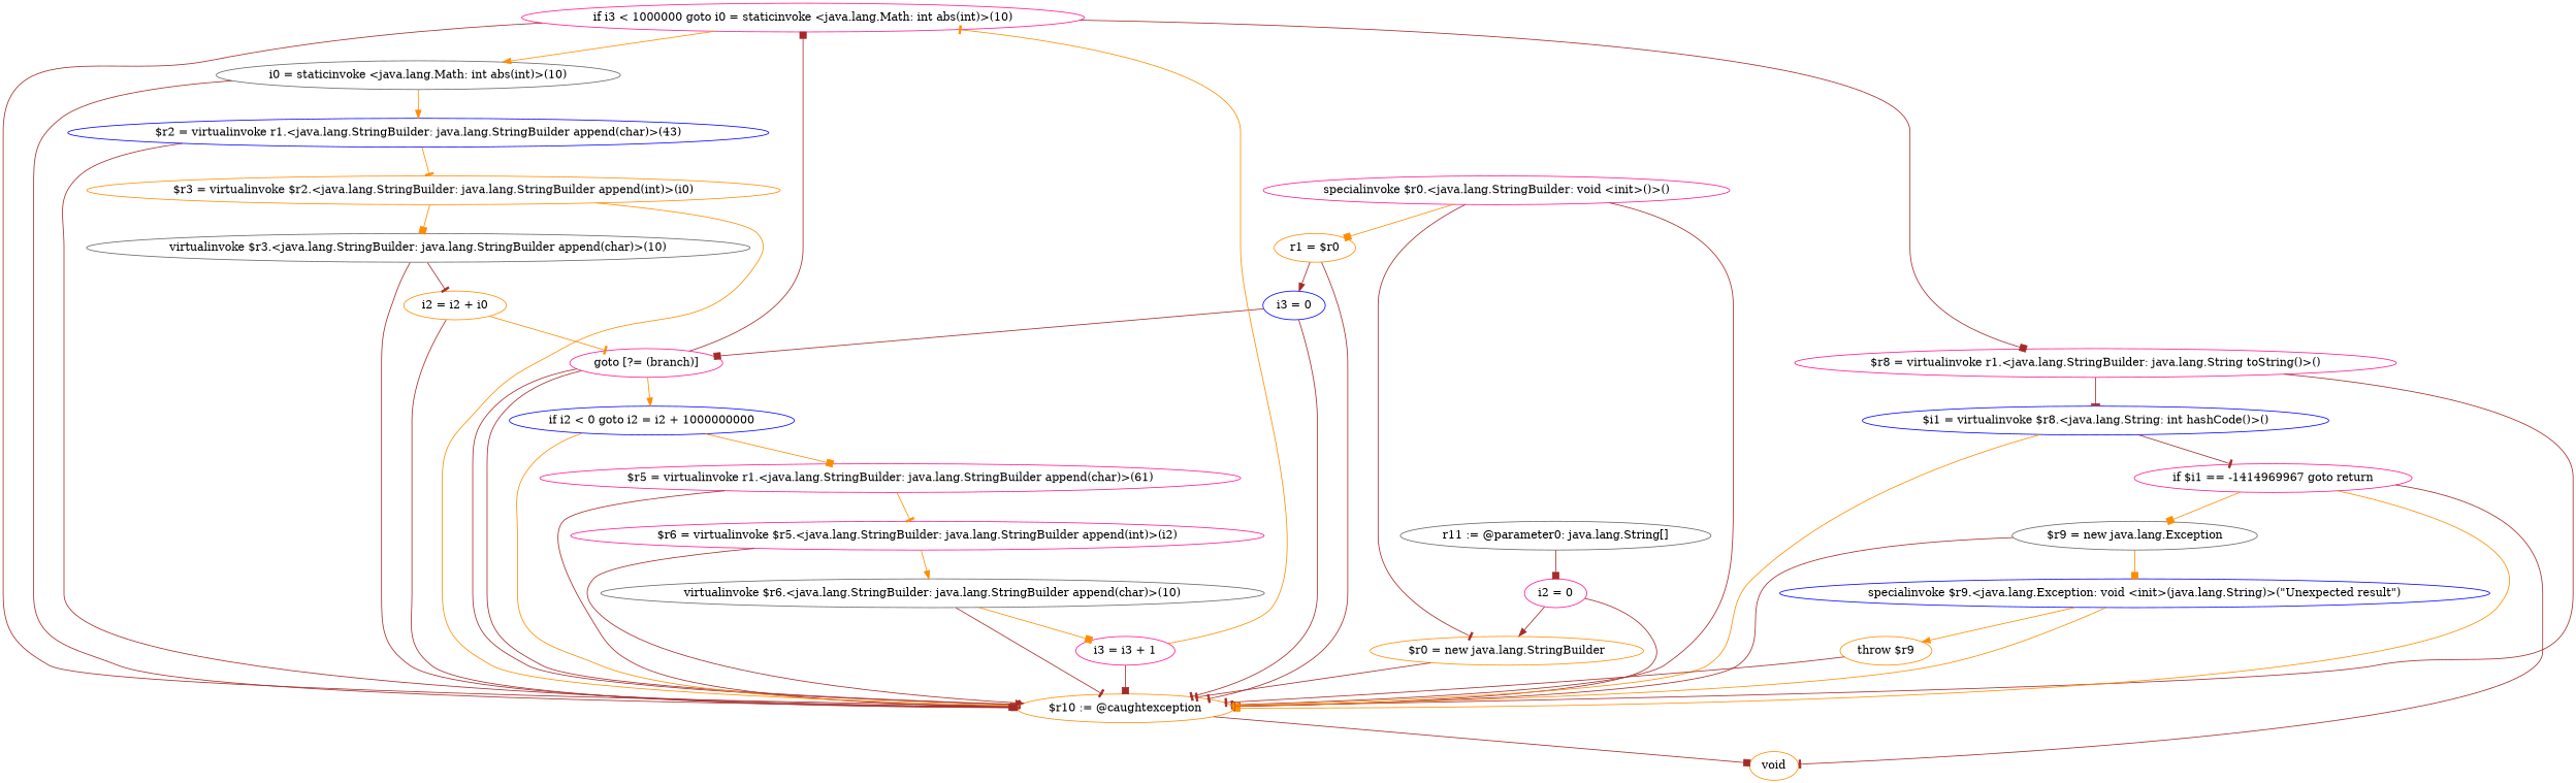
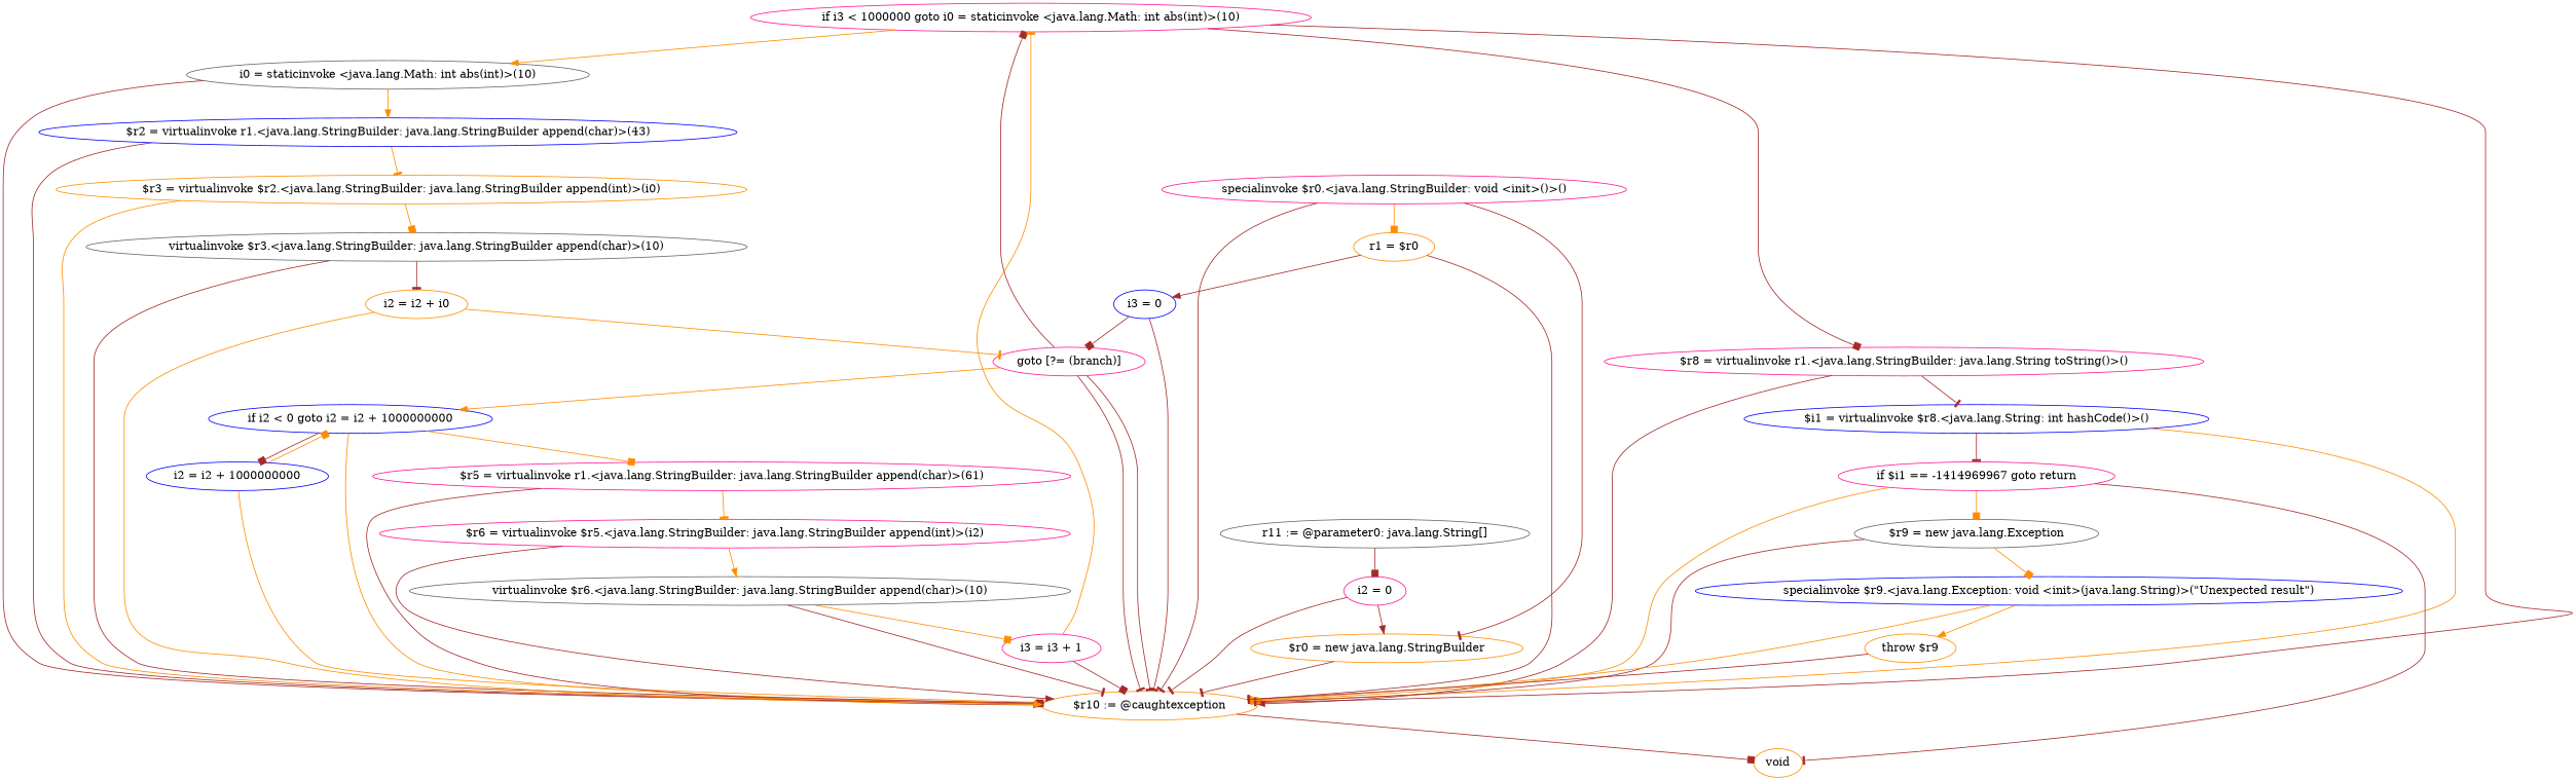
  digraph {
    node [color=deeppink]
    edge [arrowhead=tee color=brown]
    "r11 := @parameter0: java.lang.String[]" [color=gray40]
    "i2 = 0"
    "$r0 = new java.lang.StringBuilder" [color=darkorange]
    "$r10 := @caughtexception" [color=darkorange]
    n5 [color=darkorange label=void]
    "specialinvoke $r0.<java.lang.StringBuilder: void <init>()>()"
    "r1 = $r0" [color=darkorange]
    "i3 = 0" [color=blue]
    "goto [?= (branch)]"
    "if i2 < 0 goto i2 = i2 + 1000000000" [color=blue]
    "if i3 < 1000000 goto i0 = staticinvoke <java.lang.Math: int abs(int)>(10)"
+   "i2 = i2 + 1000000000" [color=blue]
    "$r5 = virtualinvoke r1.<java.lang.StringBuilder: java.lang.StringBuilder append(char)>(61)"
    "i0 = staticinvoke <java.lang.Math: int abs(int)>(10)" [color=gray40]
    "$r8 = virtualinvoke r1.<java.lang.StringBuilder: java.lang.String toString()>()"
    "$r2 = virtualinvoke r1.<java.lang.StringBuilder: java.lang.StringBuilder append(char)>(43)" [color=blue]
    "$r3 = virtualinvoke $r2.<java.lang.StringBuilder: java.lang.StringBuilder append(int)>(i0)" [color=darkorange]
    "virtualinvoke $r3.<java.lang.StringBuilder: java.lang.StringBuilder append(char)>(10)" [color=gray40]
    "i2 = i2 + i0" [color=darkorange]
    "$r6 = virtualinvoke $r5.<java.lang.StringBuilder: java.lang.StringBuilder append(int)>(i2)"
    "virtualinvoke $r6.<java.lang.StringBuilder: java.lang.StringBuilder append(char)>(10)" [color=gray40]
    "i3 = i3 + 1"
    "$i1 = virtualinvoke $r8.<java.lang.String: int hashCode()>()" [color=blue]
    "if $i1 == -1414969967 goto return"
    "$r9 = new java.lang.Exception" [color=gray40]
    "specialinvoke $r9.<java.lang.Exception: void <init>(java.lang.String)>(\"Unexpected result\")" [color=blue]
    "throw $r9" [color=darkorange]
    "r11 := @parameter0: java.lang.String[]" -> "i2 = 0" [arrowhead=box]
    "i2 = 0" -> "$r0 = new java.lang.StringBuilder" [arrowhead=normal]
    "i2 = 0" -> "$r10 := @caughtexception"
    "$r0 = new java.lang.StringBuilder" -> "$r10 := @caughtexception"
    "$r10 := @caughtexception" -> n5 [arrowhead=box]
    "specialinvoke $r0.<java.lang.StringBuilder: void <init>()>()" -> "$r0 = new java.lang.StringBuilder"
    "specialinvoke $r0.<java.lang.StringBuilder: void <init>()>()" -> "$r10 := @caughtexception"
    "specialinvoke $r0.<java.lang.StringBuilder: void <init>()>()" -> "r1 = $r0" [arrowhead=box color=darkorange]
    "r1 = $r0" -> "$r10 := @caughtexception"
    "r1 = $r0" -> "i3 = 0" [arrowhead=normal]
    "i3 = 0" -> "$r10 := @caughtexception"
    "i3 = 0" -> "goto [?= (branch)]" [arrowhead=box]
    "goto [?= (branch)]" -> "$r10 := @caughtexception"
    "goto [?= (branch)]" -> "$r10 := @caughtexception"
    "goto [?= (branch)]" -> "if i2 < 0 goto i2 = i2 + 1000000000" [arrowhead=normal color=darkorange]
    "goto [?= (branch)]" -> "if i3 < 1000000 goto i0 = staticinvoke <java.lang.Math: int abs(int)>(10)" [arrowhead=box]
    "if i2 < 0 goto i2 = i2 + 1000000000" -> "$r10 := @caughtexception" [arrowhead=box color=darkorange]
+   "if i2 < 0 goto i2 = i2 + 1000000000" -> "i2 = i2 + 1000000000" [arrowhead=box]
    "if i2 < 0 goto i2 = i2 + 1000000000" -> "$r5 = virtualinvoke r1.<java.lang.StringBuilder: java.lang.StringBuilder append(char)>(61)" [arrowhead=box color=darkorange]
    "if i3 < 1000000 goto i0 = staticinvoke <java.lang.Math: int abs(int)>(10)" -> "$r10 := @caughtexception" [arrowhead=normal]
    "if i3 < 1000000 goto i0 = staticinvoke <java.lang.Math: int abs(int)>(10)" -> "i0 = staticinvoke <java.lang.Math: int abs(int)>(10)" [arrowhead=normal color=darkorange]
    "if i3 < 1000000 goto i0 = staticinvoke <java.lang.Math: int abs(int)>(10)" -> "$r8 = virtualinvoke r1.<java.lang.StringBuilder: java.lang.String toString()>()" [arrowhead=box]
+   "i2 = i2 + 1000000000" -> "$r10 := @caughtexception" [arrowhead=normal color=darkorange]
+   "i2 = i2 + 1000000000" -> "if i2 < 0 goto i2 = i2 + 1000000000" [arrowhead=box color=darkorange]
    "$r5 = virtualinvoke r1.<java.lang.StringBuilder: java.lang.StringBuilder append(char)>(61)" -> "$r10 := @caughtexception" [arrowhead=normal]
    "$r5 = virtualinvoke r1.<java.lang.StringBuilder: java.lang.StringBuilder append(char)>(61)" -> "$r6 = virtualinvoke $r5.<java.lang.StringBuilder: java.lang.StringBuilder append(int)>(i2)" [color=darkorange]
    "i0 = staticinvoke <java.lang.Math: int abs(int)>(10)" -> "$r10 := @caughtexception" [arrowhead=normal]
    "i0 = staticinvoke <java.lang.Math: int abs(int)>(10)" -> "$r2 = virtualinvoke r1.<java.lang.StringBuilder: java.lang.StringBuilder append(char)>(43)" [arrowhead=normal color=darkorange]
    "$r8 = virtualinvoke r1.<java.lang.StringBuilder: java.lang.String toString()>()" -> "$r10 := @caughtexception" [arrowhead=normal]
    "$r8 = virtualinvoke r1.<java.lang.StringBuilder: java.lang.String toString()>()" -> "$i1 = virtualinvoke $r8.<java.lang.String: int hashCode()>()"
    "$r2 = virtualinvoke r1.<java.lang.StringBuilder: java.lang.StringBuilder append(char)>(43)" -> "$r10 := @caughtexception" [arrowhead=box]
    "$r2 = virtualinvoke r1.<java.lang.StringBuilder: java.lang.StringBuilder append(char)>(43)" -> "$r3 = virtualinvoke $r2.<java.lang.StringBuilder: java.lang.StringBuilder append(int)>(i0)" [color=darkorange]
    "$r3 = virtualinvoke $r2.<java.lang.StringBuilder: java.lang.StringBuilder append(int)>(i0)" -> "$r10 := @caughtexception" [arrowhead=normal color=darkorange]
    "$r3 = virtualinvoke $r2.<java.lang.StringBuilder: java.lang.StringBuilder append(int)>(i0)" -> "virtualinvoke $r3.<java.lang.StringBuilder: java.lang.StringBuilder append(char)>(10)" [arrowhead=box color=darkorange]
    "virtualinvoke $r3.<java.lang.StringBuilder: java.lang.StringBuilder append(char)>(10)" -> "$r10 := @caughtexception" [arrowhead=box]
    "virtualinvoke $r3.<java.lang.StringBuilder: java.lang.StringBuilder append(char)>(10)" -> "i2 = i2 + i0"
-   "i2 = i2 + i0" -> "$r10 := @caughtexception" [arrowhead=normal]
+   "i2 = i2 + i0" -> "$r10 := @caughtexception" [arrowhead=normal color=darkorange]
    "i2 = i2 + i0" -> "goto [?= (branch)]" [color=darkorange]
    "$r6 = virtualinvoke $r5.<java.lang.StringBuilder: java.lang.StringBuilder append(int)>(i2)" -> "$r10 := @caughtexception" [arrowhead=normal]
    "$r6 = virtualinvoke $r5.<java.lang.StringBuilder: java.lang.StringBuilder append(int)>(i2)" -> "virtualinvoke $r6.<java.lang.StringBuilder: java.lang.StringBuilder append(char)>(10)" [arrowhead=normal color=darkorange]
    "virtualinvoke $r6.<java.lang.StringBuilder: java.lang.StringBuilder append(char)>(10)" -> "$r10 := @caughtexception"
    "virtualinvoke $r6.<java.lang.StringBuilder: java.lang.StringBuilder append(char)>(10)" -> "i3 = i3 + 1" [arrowhead=box color=darkorange]
    "i3 = i3 + 1" -> "$r10 := @caughtexception" [arrowhead=box]
    "i3 = i3 + 1" -> "if i3 < 1000000 goto i0 = staticinvoke <java.lang.Math: int abs(int)>(10)" [color=darkorange]
    "$i1 = virtualinvoke $r8.<java.lang.String: int hashCode()>()" -> "$r10 := @caughtexception" [arrowhead=normal color=darkorange]
    "$i1 = virtualinvoke $r8.<java.lang.String: int hashCode()>()" -> "if $i1 == -1414969967 goto return"
    "if $i1 == -1414969967 goto return" -> "$r10 := @caughtexception" [arrowhead=box color=darkorange]
    "if $i1 == -1414969967 goto return" -> n5
    "if $i1 == -1414969967 goto return" -> "$r9 = new java.lang.Exception" [arrowhead=box color=darkorange]
    "$r9 = new java.lang.Exception" -> "$r10 := @caughtexception"
    "$r9 = new java.lang.Exception" -> "specialinvoke $r9.<java.lang.Exception: void <init>(java.lang.String)>(\"Unexpected result\")" [arrowhead=box color=darkorange]
    "specialinvoke $r9.<java.lang.Exception: void <init>(java.lang.String)>(\"Unexpected result\")" -> "$r10 := @caughtexception" [color=darkorange]
    "specialinvoke $r9.<java.lang.Exception: void <init>(java.lang.String)>(\"Unexpected result\")" -> "throw $r9" [arrowhead=normal color=darkorange]
    "throw $r9" -> "$r10 := @caughtexception"
  }
